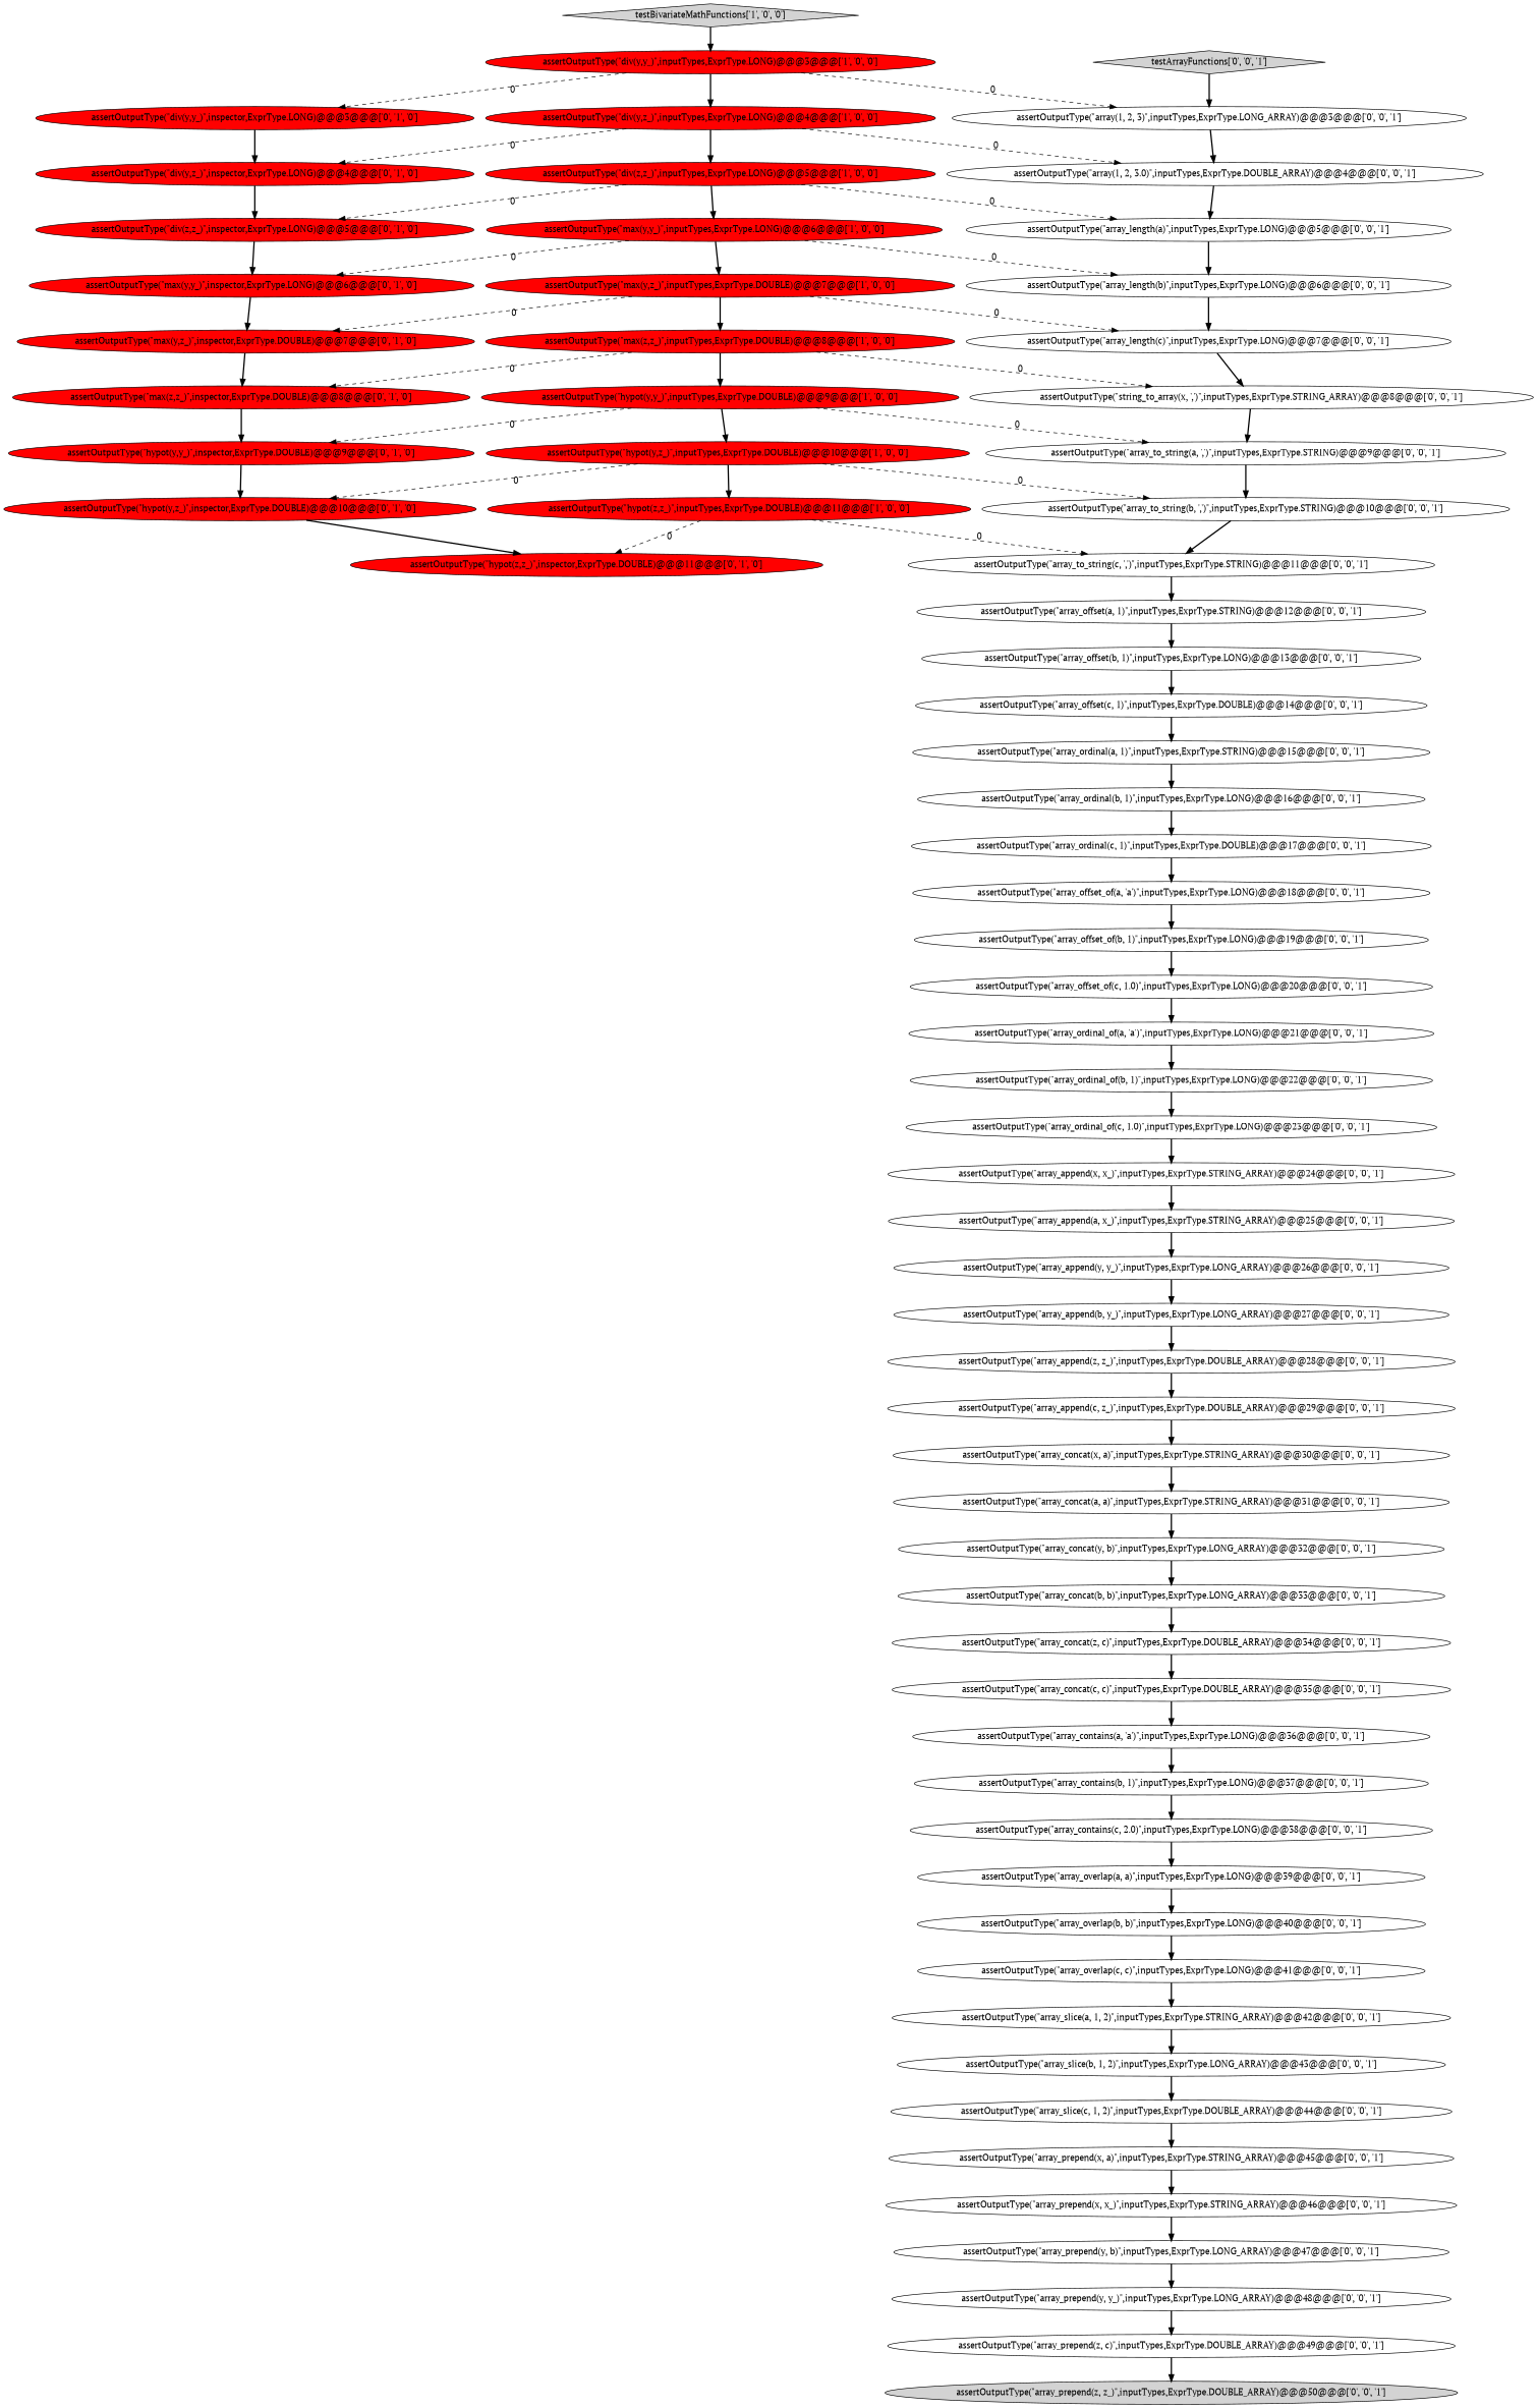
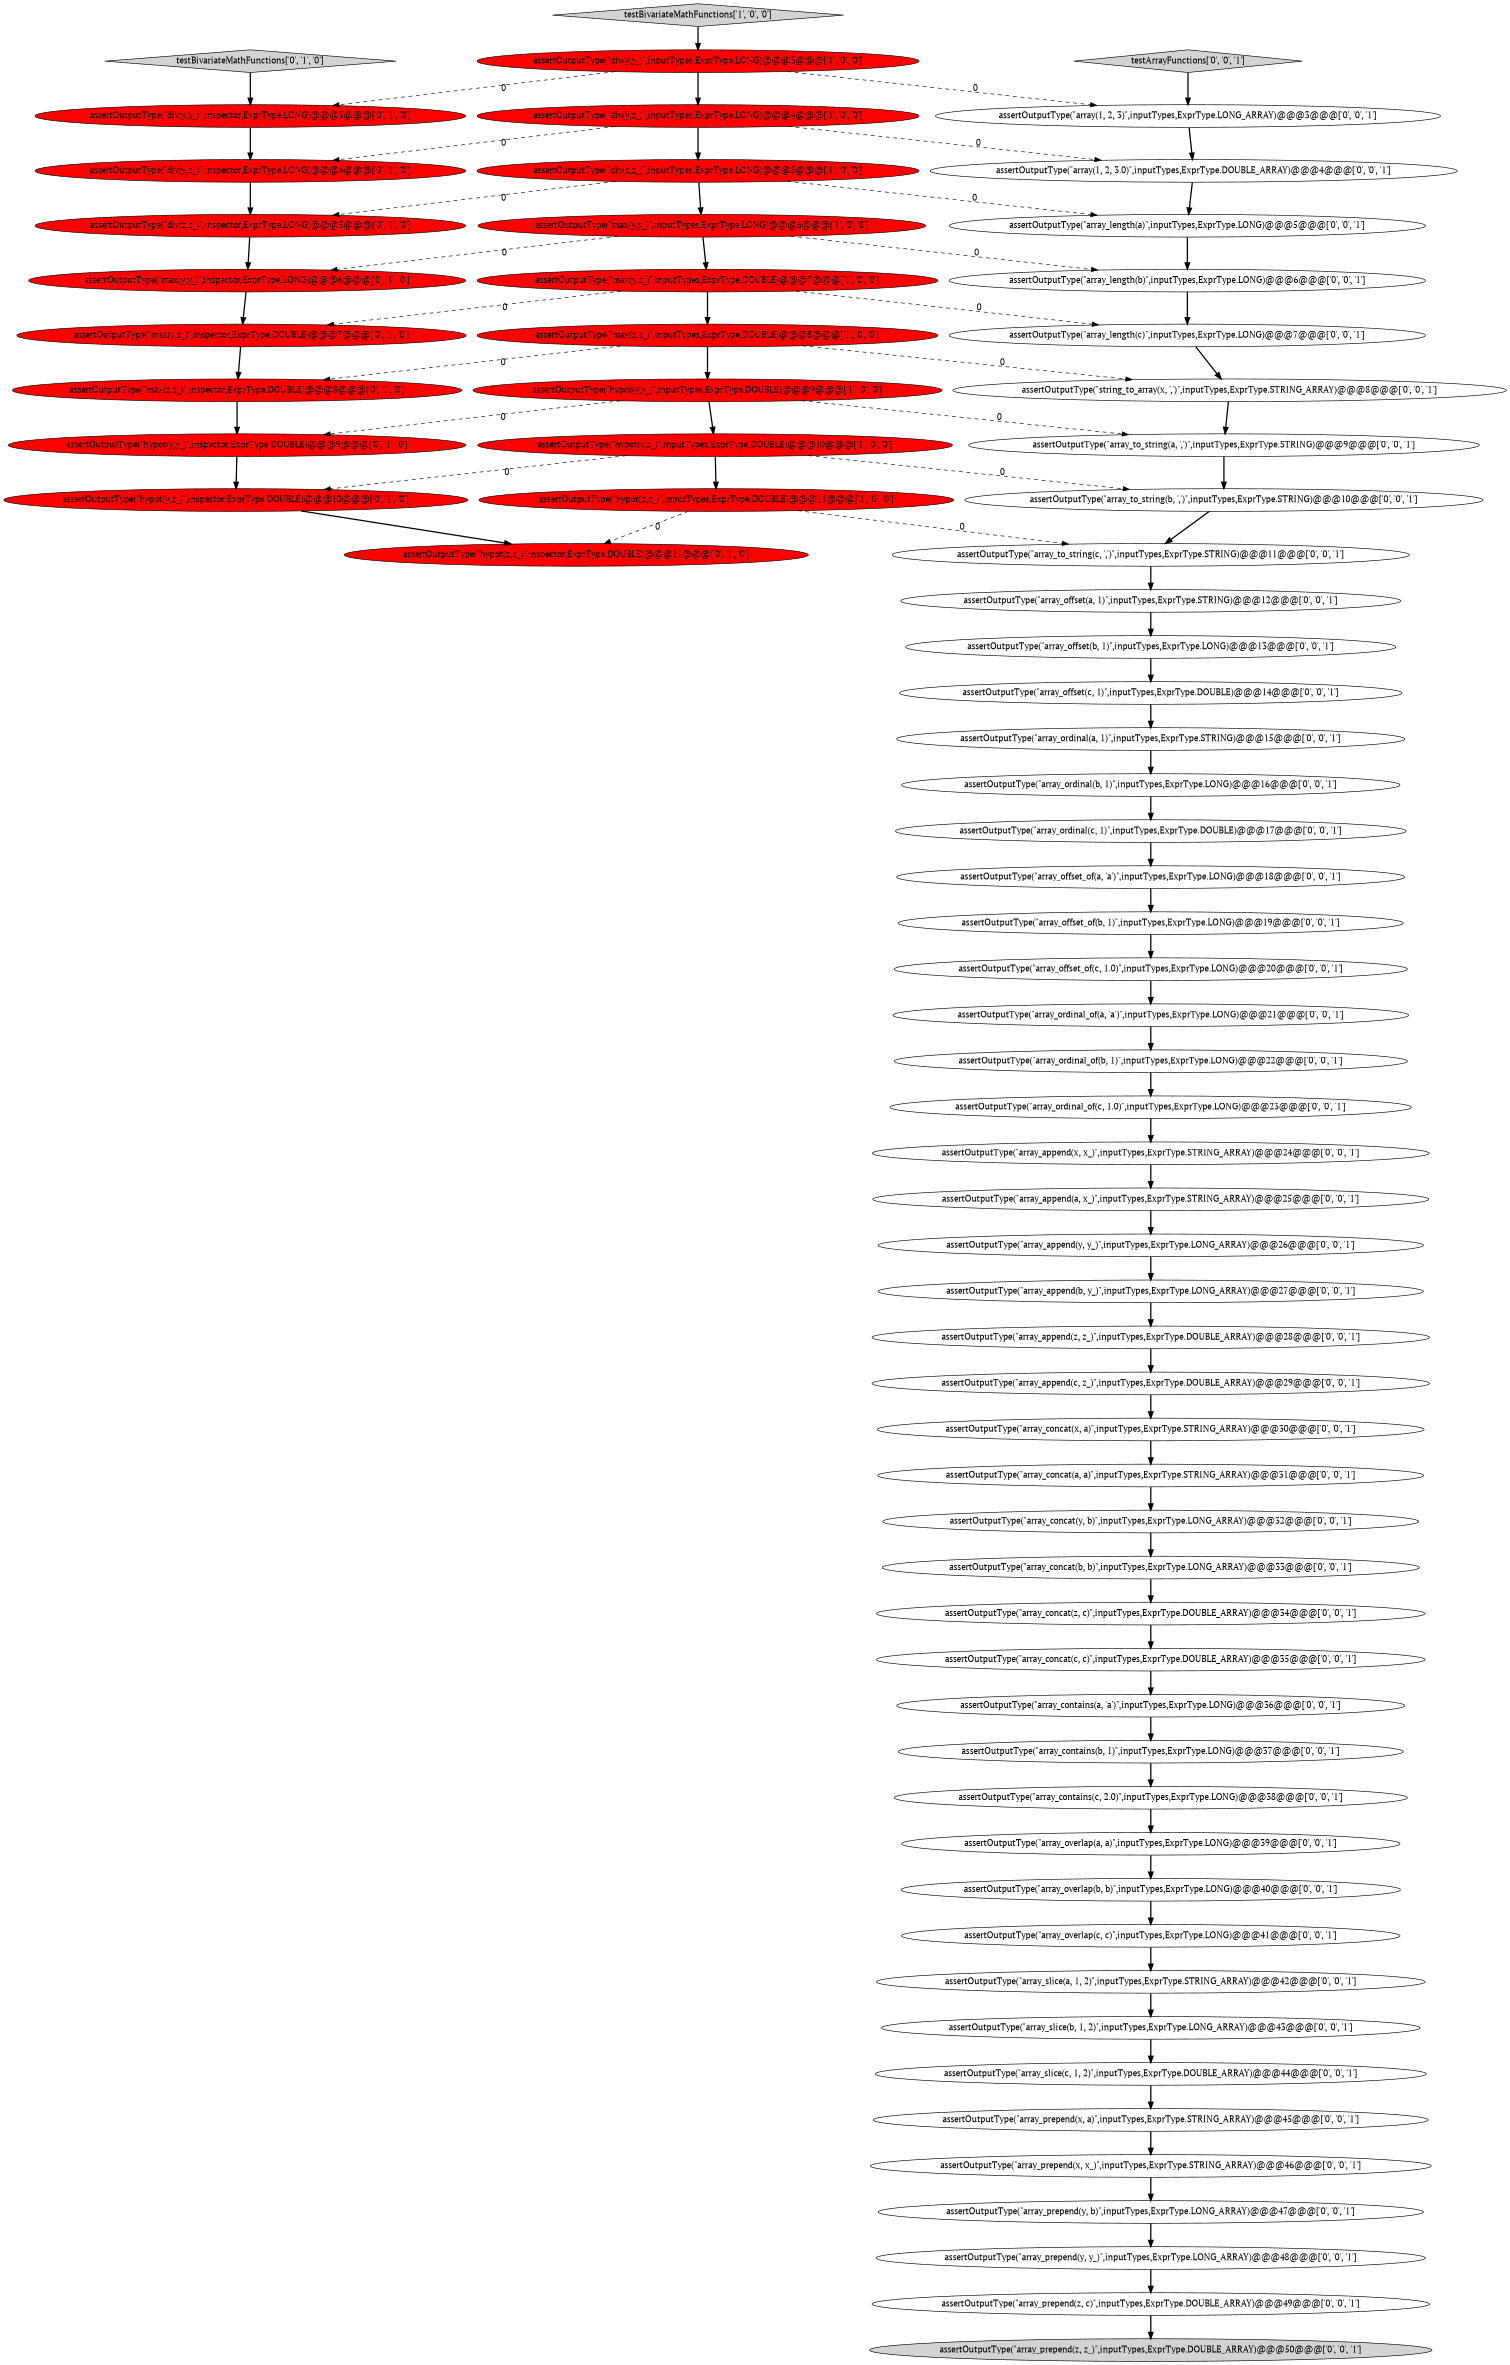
  digraph {
    fontname="PT Serif"
    node [fillcolor=white shape=ellipse style=filled fontname="PT Serif"]
    edge [style=bold fontname="PT Serif"]
    n1 [label="assertOutputType(\"array_contains(a, 'a')\",inputTypes,ExprType.LONG)@@@36@@@['0', '0', '1']"]
    n2 [label="assertOutputType(\"array_contains(b, 1)\",inputTypes,ExprType.LONG)@@@37@@@['0', '0', '1']"]
    n3 [fillcolor=red label="assertOutputType(\"div(y,y_)\",inputTypes,ExprType.LONG)@@@3@@@['1', '0', '0']"]
    n4 [label="assertOutputType(\"array(1, 2, 3)\",inputTypes,ExprType.LONG_ARRAY)@@@3@@@['0', '0', '1']"]
    n5 [fillcolor=red label="assertOutputType(\"div(y,z_)\",inputTypes,ExprType.LONG)@@@4@@@['1', '0', '0']"]
    n6 [fillcolor=red label="assertOutputType(\"div(y,y_)\",inspector,ExprType.LONG)@@@3@@@['0', '1', '0']"]
    n7 [fillcolor=red label="assertOutputType(\"div(y,z_)\",inspector,ExprType.LONG)@@@4@@@['0', '1', '0']"]
    n8 [fillcolor=red label="assertOutputType(\"div(z,z_)\",inspector,ExprType.LONG)@@@5@@@['0', '1', '0']"]
    n9 [fillcolor=lightgray label="testBivariateMathFunctions['1', '0', '0']" shape=diamond]
    n10 [label="assertOutputType(\"array_offset(a, 1)\",inputTypes,ExprType.STRING)@@@12@@@['0', '0', '1']"]
    n11 [label="assertOutputType(\"array_offset(b, 1)\",inputTypes,ExprType.LONG)@@@13@@@['0', '0', '1']"]
    n12 [label="assertOutputType(\"array_prepend(x, x_)\",inputTypes,ExprType.STRING_ARRAY)@@@46@@@['0', '0', '1']"]
    n13 [label="assertOutputType(\"array_prepend(y, b)\",inputTypes,ExprType.LONG_ARRAY)@@@47@@@['0', '0', '1']"]
    n14 [fillcolor=red label="assertOutputType(\"hypot(y,z_)\",inputTypes,ExprType.DOUBLE)@@@10@@@['1', '0', '0']"]
    n15 [fillcolor=red label="assertOutputType(\"hypot(z,z_)\",inputTypes,ExprType.DOUBLE)@@@11@@@['1', '0', '0']"]
    n16 [label="assertOutputType(\"array_to_string(b, ',')\",inputTypes,ExprType.STRING)@@@10@@@['0', '0', '1']"]
    n17 [fillcolor=red label="assertOutputType(\"hypot(y,z_)\",inspector,ExprType.DOUBLE)@@@10@@@['0', '1', '0']"]
    n18 [label="assertOutputType(\"string_to_array(x, ',')\",inputTypes,ExprType.STRING_ARRAY)@@@8@@@['0', '0', '1']"]
    n19 [label="assertOutputType(\"array_to_string(a, ',')\",inputTypes,ExprType.STRING)@@@9@@@['0', '0', '1']"]
    n20 [fillcolor=red label="assertOutputType(\"max(y,z_)\",inspector,ExprType.DOUBLE)@@@7@@@['0', '1', '0']"]
    n21 [fillcolor=red label="assertOutputType(\"max(z,z_)\",inspector,ExprType.DOUBLE)@@@8@@@['0', '1', '0']"]
    n22 [label="assertOutputType(\"array_append(b, y_)\",inputTypes,ExprType.LONG_ARRAY)@@@27@@@['0', '0', '1']"]
    n23 [label="assertOutputType(\"array_append(z, z_)\",inputTypes,ExprType.DOUBLE_ARRAY)@@@28@@@['0', '0', '1']"]
    n24 [label="assertOutputType(\"array_slice(b, 1, 2)\",inputTypes,ExprType.LONG_ARRAY)@@@43@@@['0', '0', '1']"]
    n25 [label="assertOutputType(\"array_slice(c, 1, 2)\",inputTypes,ExprType.DOUBLE_ARRAY)@@@44@@@['0', '0', '1']"]
    n26 [label="assertOutputType(\"array_concat(y, b)\",inputTypes,ExprType.LONG_ARRAY)@@@32@@@['0', '0', '1']"]
    n27 [label="assertOutputType(\"array_concat(b, b)\",inputTypes,ExprType.LONG_ARRAY)@@@33@@@['0', '0', '1']"]
    n28 [label="assertOutputType(\"array_overlap(c, c)\",inputTypes,ExprType.LONG)@@@41@@@['0', '0', '1']"]
    n29 [label="assertOutputType(\"array_slice(a, 1, 2)\",inputTypes,ExprType.STRING_ARRAY)@@@42@@@['0', '0', '1']"]
    n30 [label="assertOutputType(\"array_length(b)\",inputTypes,ExprType.LONG)@@@6@@@['0', '0', '1']"]
    n31 [label="assertOutputType(\"array_length(c)\",inputTypes,ExprType.LONG)@@@7@@@['0', '0', '1']"]
    n32 [label="assertOutputType(\"array_prepend(y, y_)\",inputTypes,ExprType.LONG_ARRAY)@@@48@@@['0', '0', '1']"]
    n33 [label="assertOutputType(\"array_prepend(z, c)\",inputTypes,ExprType.DOUBLE_ARRAY)@@@49@@@['0', '0', '1']"]
    n34 [label="assertOutputType(\"array_append(x, x_)\",inputTypes,ExprType.STRING_ARRAY)@@@24@@@['0', '0', '1']"]
    n35 [label="assertOutputType(\"array_append(a, x_)\",inputTypes,ExprType.STRING_ARRAY)@@@25@@@['0', '0', '1']"]
    n36 [fillcolor=lightgray label="assertOutputType(\"array_prepend(z, z_)\",inputTypes,ExprType.DOUBLE_ARRAY)@@@50@@@['0', '0', '1']"]
    n37 [fillcolor=red label="assertOutputType(\"max(y,y_)\",inspector,ExprType.LONG)@@@6@@@['0', '1', '0']"]
    n38 [label="assertOutputType(\"array_ordinal(a, 1)\",inputTypes,ExprType.STRING)@@@15@@@['0', '0', '1']"]
    n39 [label="assertOutputType(\"array_ordinal(b, 1)\",inputTypes,ExprType.LONG)@@@16@@@['0', '0', '1']"]
    n40 [label="assertOutputType(\"array_ordinal_of(a, 'a')\",inputTypes,ExprType.LONG)@@@21@@@['0', '0', '1']"]
    n41 [label="assertOutputType(\"array_ordinal_of(b, 1)\",inputTypes,ExprType.LONG)@@@22@@@['0', '0', '1']"]
    n42 [label="assertOutputType(\"array_concat(x, a)\",inputTypes,ExprType.STRING_ARRAY)@@@30@@@['0', '0', '1']"]
    n43 [label="assertOutputType(\"array_concat(a, a)\",inputTypes,ExprType.STRING_ARRAY)@@@31@@@['0', '0', '1']"]
    n44 [label="assertOutputType(\"array_append(y, y_)\",inputTypes,ExprType.LONG_ARRAY)@@@26@@@['0', '0', '1']"]
    n45 [label="assertOutputType(\"array_offset(c, 1)\",inputTypes,ExprType.DOUBLE)@@@14@@@['0', '0', '1']"]
    n46 [fillcolor=red label="assertOutputType(\"hypot(z,z_)\",inspector,ExprType.DOUBLE)@@@11@@@['0', '1', '0']"]
    n47 [label="assertOutputType(\"array_contains(c, 2.0)\",inputTypes,ExprType.LONG)@@@38@@@['0', '0', '1']"]
    n48 [label="assertOutputType(\"array_overlap(a, a)\",inputTypes,ExprType.LONG)@@@39@@@['0', '0', '1']"]
    n49 [label="assertOutputType(\"array_offset_of(c, 1.0)\",inputTypes,ExprType.LONG)@@@20@@@['0', '0', '1']"]
    n50 [label="assertOutputType(\"array_concat(z, c)\",inputTypes,ExprType.DOUBLE_ARRAY)@@@34@@@['0', '0', '1']"]
    n51 [label="assertOutputType(\"array_concat(c, c)\",inputTypes,ExprType.DOUBLE_ARRAY)@@@35@@@['0', '0', '1']"]
    n52 [fillcolor=red label="assertOutputType(\"max(z,z_)\",inputTypes,ExprType.DOUBLE)@@@8@@@['1', '0', '0']"]
    n53 [fillcolor=red label="assertOutputType(\"hypot(y,y_)\",inputTypes,ExprType.DOUBLE)@@@9@@@['1', '0', '0']"]
+   n54 [fillcolor=lightgray label="testBivariateMathFunctions['0', '1', '0']" shape=diamond]
    n55 [fillcolor=lightgray label="testArrayFunctions['0', '0', '1']" shape=diamond]
    n56 [label="assertOutputType(\"array_append(c, z_)\",inputTypes,ExprType.DOUBLE_ARRAY)@@@29@@@['0', '0', '1']"]
    n57 [label="assertOutputType(\"array(1, 2, 3.0)\",inputTypes,ExprType.DOUBLE_ARRAY)@@@4@@@['0', '0', '1']"]
    n58 [label="assertOutputType(\"array_length(a)\",inputTypes,ExprType.LONG)@@@5@@@['0', '0', '1']"]
    n59 [label="assertOutputType(\"array_ordinal(c, 1)\",inputTypes,ExprType.DOUBLE)@@@17@@@['0', '0', '1']"]
    n60 [label="assertOutputType(\"array_ordinal_of(c, 1.0)\",inputTypes,ExprType.LONG)@@@23@@@['0', '0', '1']"]
    n61 [fillcolor=red label="assertOutputType(\"hypot(y,y_)\",inspector,ExprType.DOUBLE)@@@9@@@['0', '1', '0']"]
    n62 [label="assertOutputType(\"array_offset_of(a, 'a')\",inputTypes,ExprType.LONG)@@@18@@@['0', '0', '1']"]
    n63 [label="assertOutputType(\"array_overlap(b, b)\",inputTypes,ExprType.LONG)@@@40@@@['0', '0', '1']"]
    n64 [label="assertOutputType(\"array_prepend(x, a)\",inputTypes,ExprType.STRING_ARRAY)@@@45@@@['0', '0', '1']"]
    n65 [fillcolor=red label="assertOutputType(\"div(z,z_)\",inputTypes,ExprType.LONG)@@@5@@@['1', '0', '0']"]
    n66 [fillcolor=red label="assertOutputType(\"max(y,y_)\",inputTypes,ExprType.LONG)@@@6@@@['1', '0', '0']"]
    n67 [label="assertOutputType(\"array_to_string(c, ',')\",inputTypes,ExprType.STRING)@@@11@@@['0', '0', '1']"]
    n68 [label="assertOutputType(\"array_offset_of(b, 1)\",inputTypes,ExprType.LONG)@@@19@@@['0', '0', '1']"]
    n69 [fillcolor=red label="assertOutputType(\"max(y,z_)\",inputTypes,ExprType.DOUBLE)@@@7@@@['1', '0', '0']"]
    n1 -> n2
    n2 -> n47
    n3 -> n4 [label=0 style=dashed]
    n3 -> n5
    n3 -> n6 [label=0 style=dashed]
    n4 -> n57
    n5 -> n7 [label=0 style=dashed]
    n5 -> n57 [label=0 style=dashed]
    n5 -> n65
    n6 -> n7
    n7 -> n8
    n8 -> n37
    n9 -> n3
    n10 -> n11
    n11 -> n45
    n12 -> n13
    n13 -> n32
    n14 -> n15
    n14 -> n16 [label=0 style=dashed]
    n14 -> n17 [label=0 style=dashed]
    n15 -> n46 [label=0 style=dashed]
    n15 -> n67 [label=0 style=dashed]
    n16 -> n67
    n17 -> n46
    n18 -> n19
    n19 -> n16
    n20 -> n21
    n21 -> n61
    n22 -> n23
    n23 -> n56
    n24 -> n25
    n25 -> n64
    n26 -> n27
    n27 -> n50
    n28 -> n29
    n29 -> n24
    n30 -> n31
    n31 -> n18
    n32 -> n33
    n33 -> n36
    n34 -> n35
    n35 -> n44
    n37 -> n20
    n38 -> n39
    n39 -> n59
    n40 -> n41
    n41 -> n60
    n42 -> n43
    n43 -> n26
    n44 -> n22
    n45 -> n38
    n47 -> n48
    n48 -> n63
    n49 -> n40
    n50 -> n51
    n51 -> n1
    n52 -> n18 [label=0 style=dashed]
    n52 -> n21 [label=0 style=dashed]
    n52 -> n53
    n53 -> n14
    n53 -> n19 [label=0 style=dashed]
    n53 -> n61 [label=0 style=dashed]
+   n54 -> n6
    n55 -> n4
    n56 -> n42
    n57 -> n58
    n58 -> n30
    n59 -> n62
    n60 -> n34
    n61 -> n17
    n62 -> n68
    n63 -> n28
    n64 -> n12
    n65 -> n8 [label=0 style=dashed]
    n65 -> n58 [label=0 style=dashed]
    n65 -> n66
    n66 -> n30 [label=0 style=dashed]
    n66 -> n37 [label=0 style=dashed]
    n66 -> n69
    n67 -> n10
    n68 -> n49
    n69 -> n20 [label=0 style=dashed]
    n69 -> n31 [label=0 style=dashed]
    n69 -> n52
  }
